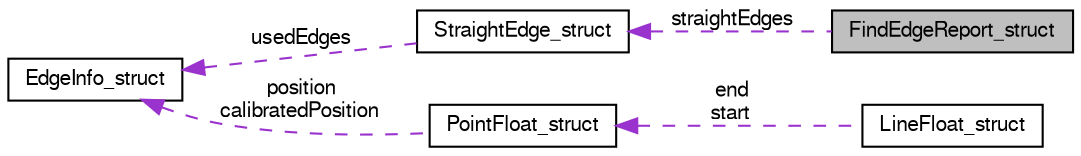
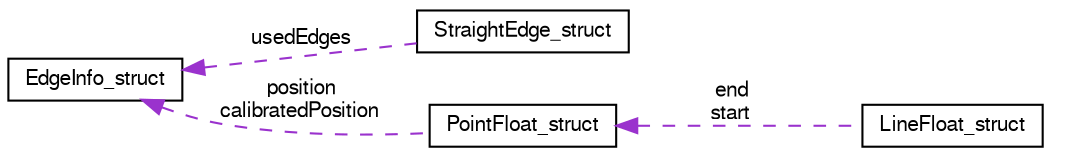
  digraph {
    rankdir=LR
    node [color=black fontname=FreeSans fontsize=10 shape=record]
    edge [color=darkorchid3 dir=back fontname=FreeSans fontsize=10 labelfontname=FreeSans labelfontsize=10 style=dashed]
-   n1 [fillcolor=grey75 fontcolor=black height=0.2 label=FindEdgeReport_struct style=filled width=0.4]
    n2 [height=0.2 label=StraightEdge_struct width=0.4]
    n3 [height=0.2 label=EdgeInfo_struct width=0.4]
    n4 [height=0.2 label=PointFloat_struct width=0.4]
    n5 [height=0.2 label=LineFloat_struct width=0.4]
-   n2 -> n1 [label=" straightEdges"]
    n3 -> n2 [label=" usedEdges"]
    n3 -> n4 [label=" position\ncalibratedPosition"]
    n4 -> n5 [label=" end\nstart"]
  }
